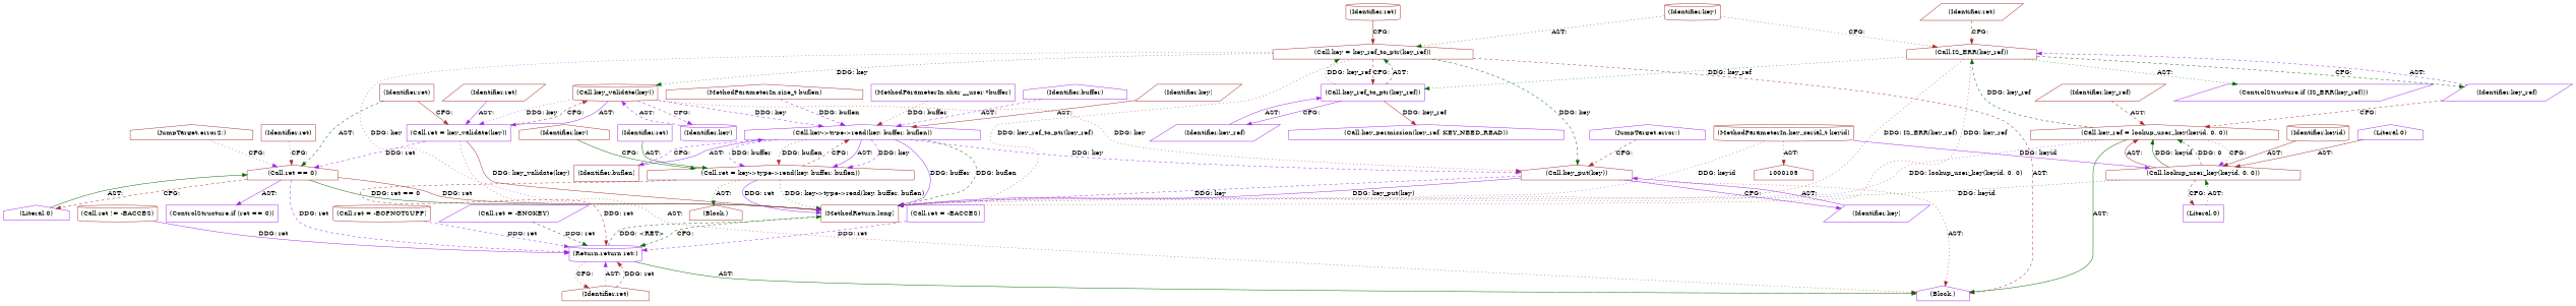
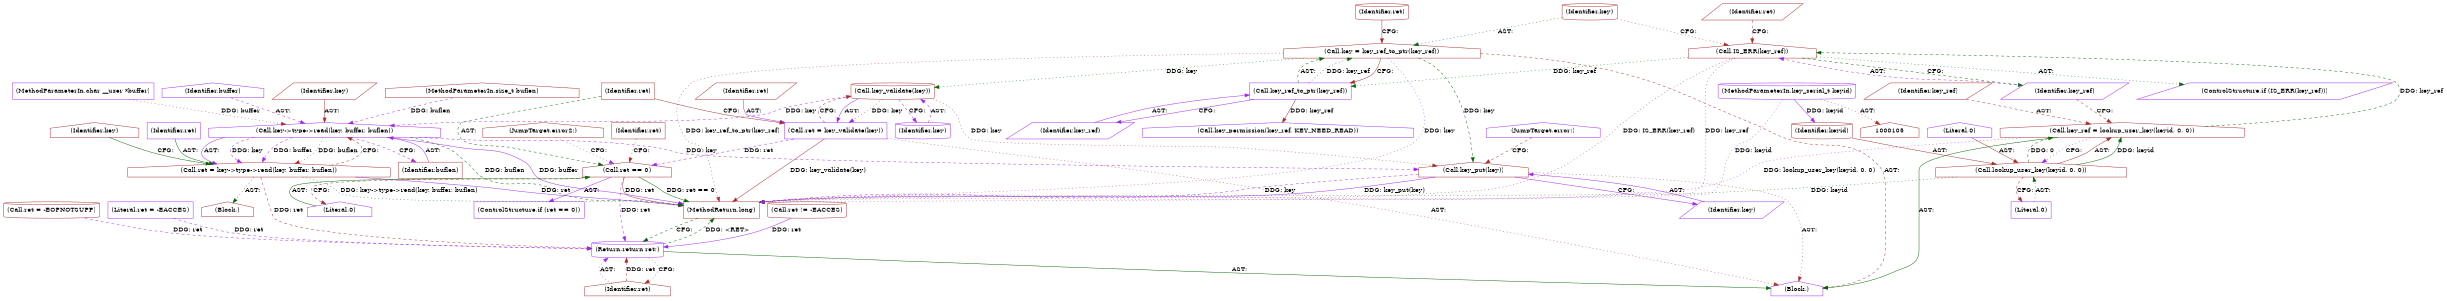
  digraph {
    node [color=brown shape=house]
    edge [color=purple style=dashed]
    n1 [label="(Call,key_validate(key))" shape=cylinder]
    n2 [color=purple label="(Call,ret = key_validate(key))" shape=box]
    n3 [color=purple label="(Call,key->type->read(key, buffer, buflen))"]
    n4 [label="(Call,key_put(key))"]
    n5 [color=purple label="(Identifier,key)" shape=cylinder]
    n6 [label="(MethodReturn,long)" shape=box]
    n7 [color=purple label="(Block,)"]
    n8 [label="(Call,ret == 0)"]
    n9 [label="(Call,ret = key->type->read(key, buffer, buflen))"]
    n10 [label="(Identifier,buflen)" shape=box]
    n11 [color=purple label="(Identifier,key)" shape=parallelogram]
    n12 [label="(Call,key = key_ref_to_ptr(key_ref))"]
    n13 [color=purple label="(Call,key_ref_to_ptr(key_ref))" shape=box]
    n14 [color=purple label="(Call,key_permission(key_ref, KEY_NEED_READ))"]
    n15 [color=purple label="(Identifier,key_ref)" shape=parallelogram]
    n16 [color=purple label="(Return,return ret;)" shape=cylinder]
    n17 [label="(Call,IS_ERR(key_ref))"]
    n18 [color=purple label="(ControlStructure,if (IS_ERR(key_ref)))" shape=parallelogram]
    n19 [color=purple label="(Identifier,key_ref)" shape=parallelogram]
    n20 [label="(Call,key_ref = lookup_user_key(keyid, 0, 0))"]
    n21 [label="(Call,lookup_user_key(keyid, 0, 0))"]
    n22 [color=purple label="(Literal,0)" shape=box]
-   n23 [label="(MethodParameterIn,key_serial_t keyid)" shape=cylinder]
+   n23 [color=purple label="(MethodParameterIn,key_serial_t keyid)" shape=cylinder]
    1000105
    n25 [color=purple label="(Literal,0)"]
    n26 [color=purple label="(ControlStructure,if (ret == 0))" shape=box]
    n27 [label="(Identifier,ret)"]
    n28 [label="(Block,)"]
    n29 [label="(Identifier,ret)" shape=cylinder]
    n30 [label="(Identifier,keyid)" shape=cylinder]
    n31 [label="(Call,ret != -EACCES)" shape=cylinder]
    n32 [label="(Identifier,ret)" shape=parallelogram]
    n33 [label="(Identifier,key_ref)" shape=parallelogram]
    n34 [label="(Call,ret = -EOPNOTSUPP)" shape=cylinder]
-   n35 [color=purple label="(Call,ret = -ENOKEY)" shape=parallelogram]
    n36 [label="(JumpTarget,error2:)"]
    n37 [color=purple label="(JumpTarget,error:)"]
    n38 [label="(Identifier,key)" shape=parallelogram]
    n39 [label="(Identifier,key)" shape=cylinder]
    n40 [label="(MethodParameterIn,size_t buflen)"]
    n41 [color=purple label="(Literal,0)"]
    n42 [color=purple label="(MethodParameterIn,char __user *buffer)" shape=box]
-   n43 [color=purple label="(Call,ret = -EACCES)" shape=box]
+   n43 [color=purple label="(Literal,ret = -EACCES)" shape=box]
    n44 [color=purple label="(Identifier,buffer)"]
    n45 [label="(Identifier,ret)" shape=parallelogram]
    n46 [label="(Identifier,key)"]
    n47 [color=purple label="(Identifier,ret)" shape=box]
    n48 [label="(Identifier,ret)" shape=box]
    n49 [label="(Identifier,ret)" shape=box]
    n1 -> n2 [label="AST: " style=solid]
    n1 -> n2 [label="DDG: key" style=dotted]
    n1 -> n3 [label="DDG: key"]
    n1 -> n4 [color=brown label="DDG: key" style=dotted]
    n1 -> n5 [label="CFG: "]
    n2 -> n1 [color=brown label="CFG: "]
    n2 -> n6 [color=brown label="DDG: key_validate(key)" style=solid]
    n2 -> n7 [color=brown label="AST: " style=dotted]
    n2 -> n8 [label="DDG: ret"]
    n3 -> n4 [label="DDG: key"]
    n3 -> n6 [color=darkgreen label="DDG: buflen"]
    n3 -> n6 [label="DDG: buffer" style=solid]
    n3 -> n9 [label="AST: " style=solid]
    n3 -> n9 [label="DDG: key"]
    n3 -> n9 [label="DDG: buffer"]
    n3 -> n9 [color=brown label="DDG: buflen" style=dotted]
    n3 -> n10 [label="CFG: "]
    n4 -> n6 [label="DDG: key"]
    n4 -> n6 [label="DDG: key_put(key)" style=solid]
    n4 -> n7 [color=brown label="AST: " style=dotted]
    n4 -> n11 [label="CFG: " style=solid]
    n5 -> n1 [label="AST: "]
    n6 -> n16 [color=darkgreen label="CFG: "]
    n8 -> n6 [color=darkgreen label="DDG: ret == 0" style=solid]
    n8 -> n6 [color=brown label="DDG: ret" style=solid]
    n8 -> n16 [label="DDG: ret"]
    n8 -> n25 [color=brown label="CFG: "]
    n8 -> n26 [label="AST: " style=solid]
    n9 -> n3 [color=brown label="CFG: "]
    n9 -> n6 [label="DDG: ret" style=solid]
    n9 -> n6 [color=darkgreen label="DDG: key->type->read(key, buffer, buflen)" style=dotted]
    n9 -> n16 [color=brown label="DDG: ret"]
    n9 -> n28 [color=darkgreen label="AST: " style=dotted]
    n10 -> n3 [label="AST: " style=solid]
    n11 -> n4 [label="AST: " style=solid]
    n12 -> n1 [color=darkgreen label="DDG: key" style=dotted]
    n12 -> n4 [color=darkgreen label="DDG: key"]
    n12 -> n6 [color=brown label="DDG: key_ref_to_ptr(key_ref)" style=dotted]
    n12 -> n6 [label="DDG: key" style=dotted]
    n12 -> n7 [color=brown label="AST: "]
-   n12 -> n13 [color=brown label="CFG: "]
+   n12 -> n13 [color=brown label="CFG: " style=solid]
    n13 -> n12 [color=darkgreen label="AST: "]
    n13 -> n12 [color=darkgreen label="DDG: key_ref" style=dotted]
    n13 -> n14 [color=brown label="DDG: key_ref" style=solid]
    n13 -> n15 [label="CFG: " style=solid]
    n15 -> n13 [label="AST: " style=solid]
    n16 -> n6 [color=darkgreen label="DDG: <RET>"]
    n16 -> n7 [color=darkgreen label="AST: " style=solid]
    n16 -> n27 [color=brown label="CFG: " style=dotted]
    n17 -> n6 [color=brown label="DDG: key_ref" style=dotted]
    n17 -> n6 [color=brown label="DDG: IS_ERR(key_ref)" style=dotted]
    n17 -> n13 [color=darkgreen label="DDG: key_ref" style=dotted]
    n17 -> n18 [color=darkgreen label="AST: " style=dotted]
    n17 -> n19 [color=darkgreen label="CFG: "]
    n19 -> n17 [label="AST: "]
    n19 -> n20 [color=brown label="CFG: "]
    n20 -> n6 [label="DDG: lookup_user_key(keyid, 0, 0)" style=dotted]
    n20 -> n7 [color=darkgreen label="AST: " style=solid]
    n20 -> n17 [color=darkgreen label="DDG: key_ref"]
    n20 -> n21 [label="CFG: " style=dotted]
    n21 -> n6 [color=darkgreen label="DDG: keyid" style=dotted]
    n21 -> n20 [color=brown label="AST: " style=solid]
    n21 -> n20 [color=darkgreen label="DDG: keyid" style=solid]
    n21 -> n20 [color=darkgreen label="DDG: 0"]
    n21 -> n22 [color=brown label="CFG: "]
    n22 -> n21 [color=darkgreen label="AST: " style=dotted]
    n23 -> n6 [label="DDG: keyid" style=dotted]
-   n23 -> n21 [label="DDG: keyid" style=solid]
+   n23 -> n30 [label="DDG: keyid" style=solid]
    n23 -> 1000105 [color=brown label="AST: " style=dotted]
    n25 -> n8 [color=darkgreen label="AST: " style=solid]
    n27 -> n16 [label="AST: " style=dotted]
    n27 -> n16 [color=brown label="DDG: ret"]
    n29 -> n12 [color=brown label="CFG: " style=solid]
    n30 -> n21 [color=brown label="AST: " style=solid]
    n31 -> n16 [label="DDG: ret" style=solid]
    n32 -> n17 [color=brown label="CFG: "]
    n33 -> n20 [color=brown label="AST: "]
    n34 -> n16 [label="DDG: ret"]
-   n35 -> n16 [color=darkgreen label="DDG: ret"]
    n36 -> n8 [label="CFG: " style=dotted]
    n37 -> n4 [color=brown label="CFG: "]
    n38 -> n3 [color=brown label="AST: " style=solid]
    n39 -> n12 [color=darkgreen label="AST: " style=dotted]
    n39 -> n17 [color=brown label="CFG: " style=dotted]
    n40 -> n3 [label="DDG: buflen"]
    n41 -> n21 [color=brown label="AST: " style=solid]
    n42 -> n3 [color=brown label="DDG: buffer" style=dotted]
    n43 -> n16 [label="DDG: ret"]
    n44 -> n3 [label="AST: "]
    n45 -> n2 [label="AST: " style=solid]
    n46 -> n9 [color=darkgreen label="CFG: " style=solid]
    n47 -> n9 [color=darkgreen label="AST: " style=solid]
    n48 -> n8 [color=brown label="CFG: " style=dotted]
    n49 -> n2 [color=brown label="CFG: " style=solid]
    n49 -> n8 [color=darkgreen label="AST: "]
  }
